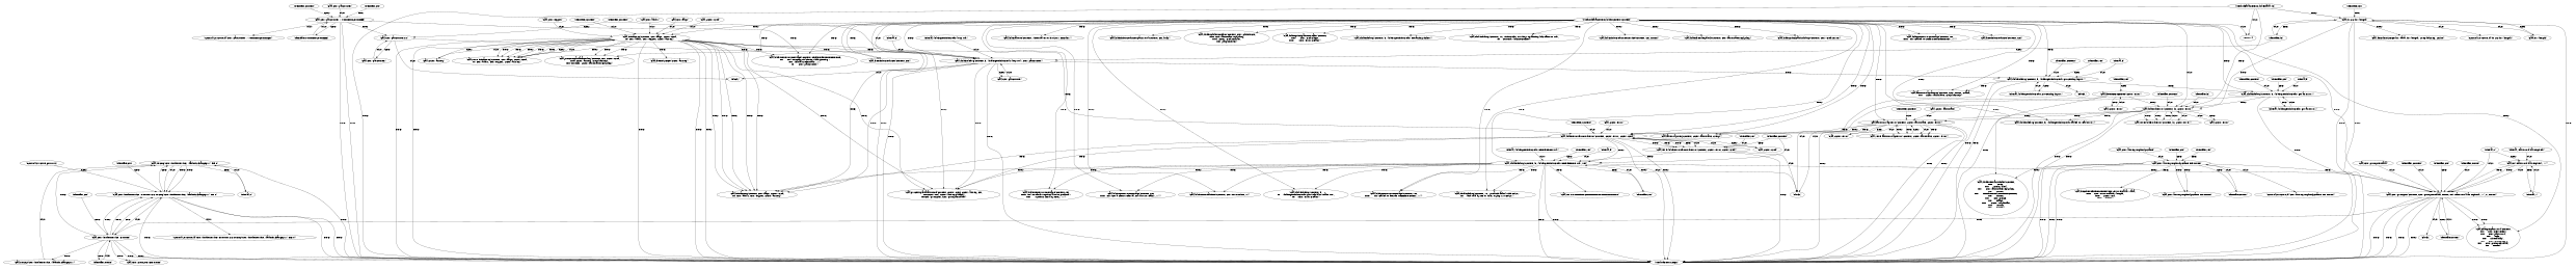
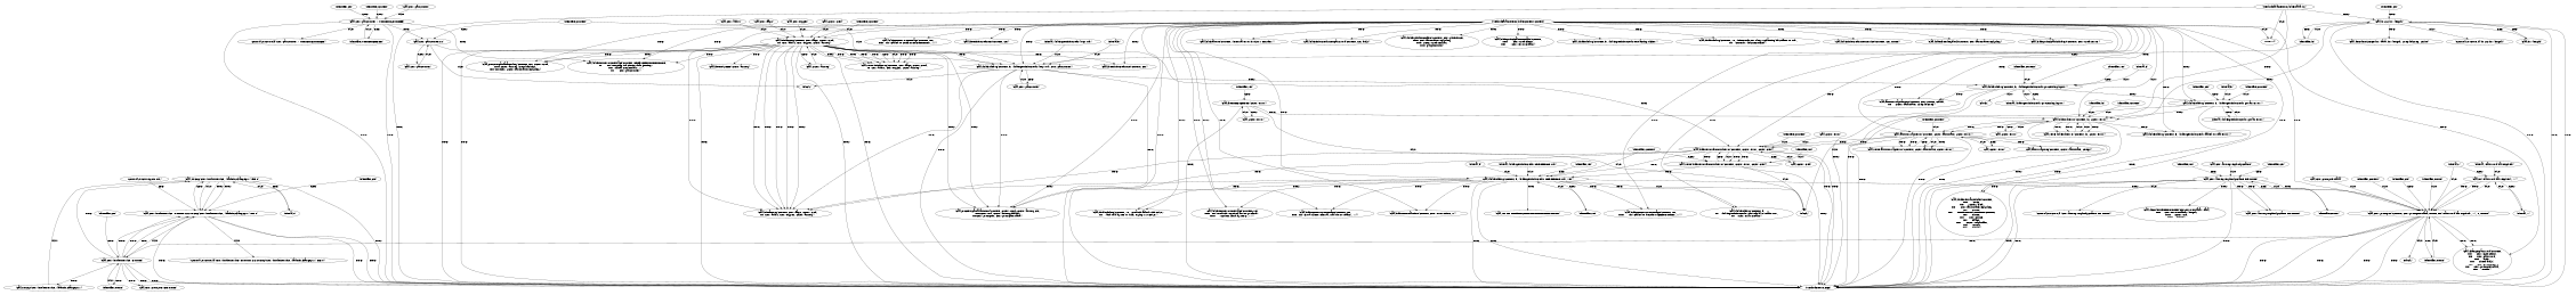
  digraph {
    n1 [label="(Call,strcmp(ctx->in_tkt_service, \"kadmin/changepw\") == 0)"]
    n2 [label="(Call,ctx->in_tkt_service != NULL && strcmp(ctx->in_tkt_service, \"kadmin/changepw\") == 0)"]
    n3 [label="(MethodReturn,RET)"]
    n4 [label="(Literal,0)"]
    n5 [label="(Call,ctx->in_tkt_service != NULL)"]
    n6 [label="(ControlStructure,if (ctx->in_tkt_service != NULL && strcmp(ctx->in_tkt_service, \"kadmin/changepw\") == 0))"]
    n7 [label="(Identifier,NULL)"]
    n8 [label="(Call,ctx->prompter == NULL)"]
    n9 [label="(Call,strcmp(ctx->in_tkt_service, \"kadmin/changepw\"))"]
    n10 [label="(Call,ctx->prompter(context, ctx->prompter_data, NULL, N_(\"Password has expired\", \"\"), 0, NULL))"]
    n11 [label="(Block,)"]
    n12 [label="(Identifier,NULL)"]
    n13 [label="(Call,change_password(context,\n\t\t\t\t      ctx->cred.client,\n\t\t\t\t      ctx->password,\n\t\t\t\t      buf2,\n\t\t\t\t      sizeof(buf2),\n\t\t\t\t      ctx->prompter,\n\t\t\t\t      ctx->prompter_data,\n\t\t\t\t      NULL))"]
    n14 [label="(Call,_krb5_debug(context, 5, \"krb5_get_init_creds: KRB-ERROR %d\", ret))"]
    n15 [label="(Call,krb5_set_error_message(context, ret,\n\t\t\t\t\t   N_(\"Got a client referral, not but no realm\", \"\")))"]
    n16 [label="(Block,)"]
    n17 [label="(Call,krb5_set_real_time(context, ctx->error.stime, -1))"]
    n18 [label="(Identifier,ret)"]
    n19 [label="(Call,krb5_set_error_message(context, ret,\n\t\t\t\t\t       N_(\"Failed to decode METHOD-DATA\", \"\")))"]
    n20 [label="(Call,_krb5_debug(context, 5,\n\t\t\t    \"krb5_get_init_creds: got referal to realm %s\",\n\t\t\t    *ctx->error.crealm))"]
    n21 [label="(Call,ret == KRB5KDC_ERR_PREAUTH_REQUIRED)"]
    n22 [label="(Call,_krb5_debug(context, 10, \"preauth failed with FAST, \"\n\t\t\t    \"and told by KD or user, trying w/o FAST\"))"]
    n23 [label="(Call,krb5_set_error_message(context, ret,\n\t\t\t\t\t   N_(\"Preauth required but no preauth \"\n\t\t\t\t\t      \"options send by KDC\", \"\")))"]
    n24 [label="(Call,process_pa_data_to_md(context, &ctx->cred, &ctx->as_req, ctx,\n\t\t\t\t&ctx->md, &ctx->as_req.padata,\n\t\t\t\tctx->prompter, ctx->prompter_data))"]
    n25 [label="(Call,init_as_req(context, ctx->flags, &ctx->cred,\n\t\t\t  ctx->addrs, ctx->etypes, &ctx->as_req))"]
    n26 [label="(Call,krb5_error_from_rd_error(context, &ctx->error, &ctx->cred))"]
    n27 [label="(Call,ret = krb5_error_from_rd_error(context, &ctx->error, &ctx->cred))"]
    n28 [label="(Call,&ctx->cred)"]
    n29 [label="(Call,fast_unwrap_error(context, &ctx->fast_state, &ctx->error))"]
    n30 [label="(Call,ret = fast_unwrap_error(context, &ctx->fast_state, &ctx->error))"]
    n31 [label="(Call,&ctx->error)"]
    n32 [label="(Call,fast_wrap_req(context, &ctx->fast_state, &req2))"]
    n33 [label="(Call,krb5_rd_error(context, in, &ctx->error))"]
    n34 [label="(Call,_krb5_debug(context, 5, \"krb5_get_init_creds: failed to read error\"))"]
    n35 [label="(Call,&ctx->error)"]
    n36 [label="(Call,ret = krb5_rd_error(context, in, &ctx->error))"]
    n37 [label="(Call,_krb5_debug(context, 5, \"krb5_get_init_creds: got an error\"))"]
    n38 [label="(Literal,\"krb5_get_init_creds: got an error\")"]
    n39 [label="(Call,_krb5_debug(context, 5, \"krb5_get_init_creds: processing input\"))"]
    n40 [label="(Block,)"]
    n41 [label="(Call,fast_unwrap_as_rep(context, ctx->nonce, &data,\n\t\t\t\t     &ctx->fast_state, &rep.kdc_rep))"]
    n42 [label="(Literal,\"krb5_get_init_creds: processing input\")"]
    n43 [label="(Call,_krb5_debug(context, 5, \"krb5_get_init_creds: loop %d\", ctx->pa_counter))"]
    n44 [label="(Call,ctx->pa_counter)"]
    n45 [label="(Block,)"]
    n46 [label="(Call,init_as_req(context, ctx->flags, &ctx->cred,\n\t\t\t  ctx->addrs, ctx->etypes, &ctx->as_req))"]
    n47 [label="(Call,&ctx->as_req)"]
    n48 [label="(Call,ret = init_as_req(context, ctx->flags, &ctx->cred,\n\t\t\t  ctx->addrs, ctx->etypes, &ctx->as_req))"]
    n49 [label="(Call,process_pa_data_to_key(context, ctx, &ctx->cred,\n\t\t\t\t\t &ctx->as_req, &rep.kdc_rep,\n\t\t\t\t\t hostinfo, &ctx->fast_state.reply_key))"]
    n50 [label="(Call,free_init_creds_ctx(context, ctx))"]
    n51 [label="(Call,krb5_set_error_message(context, KRB5_GET_IN_TKT_LOOP,\n\t\t\t       N_(\"Looping %d times while getting \"\n\t\t\t\t  \"initial credentials\", \"\"),\n\t\t\t       ctx->pa_counter))"]
    n52 [label="(Call,free_AS_REQ(&ctx->as_req))"]
    n53 [label="(MethodParameterIn,krb5_context context)"]
    n54 [label="(Call,krb5_set_error_message(context, ret,\n\t\t\t\t\t   N_(\"Failed to confirm PA-PKINIT-KX\", \"\")))"]
    n55 [label="(Call,free_init_creds_ctx(context, ctx))"]
    n56 [label="(Call,_krb5_extract_ticket(context,\n\t\t\t\t       &rep,\n\t\t\t\t       &ctx->cred,\n\t\t\t\t       ctx->fast_state.reply_key,\n\t\t\t\t       NULL,\n\t\t\t\t       KRB5_KU_AS_REP_ENC_PART,\n\t\t\t\t       NULL,\n\t\t\t\t       ctx->nonce,\n\t\t\t\t       eflags,\n \t\t\t\t       &ctx->req_buffer,\n \t\t\t\t       NULL,\n \t\t\t\t       NULL))"]
    n57 [label="(Call,krb5_abortx(context, \"internal error in ASN.1 encoder\"))"]
    n58 [label="(Call,krb5_init_creds_set_password(context, ctx, buf2))"]
    n59 [label="(Call,_krb5_pk_kx_confirm(context, ctx->pk_init_ctx,\n\t\t\t\t\t  ctx->fast_state.reply_key,\n\t\t\t\t\t  &ctx->cred.session,\n\t\t\t\t\t  pa_pkinit_kx))"]
    n60 [label="(Call,krb5_principal_set_realm(context,\n\t\t\t\t\t       ctx->cred.client,\n\t\t\t\t\t       *ctx->error.crealm))"]
    n61 [label="(Call,_krb5_debug(context, 5, \"krb5_get_init_creds: extracting ticket\"))"]
    n62 [label="(Call,_krb5_debug(context, 10, \"init_creds: err skew updateing kdc offset to %d\",\n\t\t\t    context->kdc_sec_offset))"]
    n63 [label="(Call,krb5_init_creds_set_service(context, ctx, NULL))"]
    n64 [label="(Call,krb5_free_keyblock(context, ctx->fast_state.reply_key))"]
    n65 [label="(Call,krb5_principal_is_krbtgt(context, ctx->cred.server))"]
    1000114
    n67 [label="(Call,ctx->pa_counter++)"]
    n68 [label="(Call,ctx->pa_counter)"]
    n69 [label="(Call,ctx->pa_counter > MAX_PA_COUNTER)"]
    n70 [label="(ControlStructure,if (ctx->pa_counter > MAX_PA_COUNTER))"]
-   n71 [label="(Identifier,MAX_PA_COUNTER)"]
+   n71 [label="(Identifier,MAX_PA_ERROR)"]
    n72 [label="(Call,in && in->length)"]
    n73 [label="(Identifier,in)"]
    n74 [label="(Call,decode_AS_REP(in->data, in->length, &rep.kdc_rep, &size))"]
    n75 [label="(ControlStructure,if (in && in->length))"]
    n76 [label="(Call,in->length)"]
    n77 [label="(MethodParameterIn,krb5_data *in)"]
    n78 [label="(Call,free_KRB_ERROR(&ctx->error))"]
    n79 [label="(Call,&ctx->error)"]
    n80 [label="(Call,ctx->as_req.req_body.cname == NULL)"]
    n81 [label="(ControlStructure,if (ctx->as_req.req_body.cname == NULL))"]
    n82 [label="(Call,decode_METHOD_DATA(ctx->error.e_data->data,\n\t\t\t\t\t     ctx->error.e_data->length,\n\t\t\t\t\t     &ctx->md,\n\t\t\t\t\t     NULL))"]
    n83 [label="(Call,ctx->as_req.req_body.cname == NULL)"]
    n84 [label="(Identifier,NULL)"]
    n85 [label="(Call,N_(\"Password has expired\", \"\"))"]
    n86 [label="(Literal,\"\")"]
    n87 [label="(Literal,5)"]
    n88 [label="(Identifier,ctx)"]
    n89 [label="(Literal,0)"]
    n90 [label="(Identifier,context)"]
    n91 [label="(Identifier,context)"]
    n92 [label="(Identifier,context)"]
    n93 [label="(Literal,\"krb5_get_init_creds: loop %d\")"]
    n94 [label="(Identifier,context)"]
    n95 [label="(Literal,5)"]
    n96 [label="(Identifier,context)"]
    n97 [label="(Identifier,ret)"]
    n98 [label="(Identifier,ctx)"]
    n99 [label="(Identifier,ctx)"]
    n100 [label="(Literal,\"Password has expired\")"]
    n101 [label="(Identifier,ret)"]
    n102 [label="(Identifier,context)"]
    n103 [label="(Call,ctx->addrs)"]
    n104 [label="(Literal,\"krb5_get_init_creds: KRB-ERROR %d\")"]
    n105 [label="(Call,ctx->flags)"]
    n106 [label="(Identifier,in)"]
    n107 [label="(Call,&ctx->cred)"]
    n108 [label="(Identifier,ret)"]
    n109 [label="(Call,ctx->prompter_data)"]
    n110 [label="(Identifier,context)"]
    n111 [label="(Identifier,context)"]
    n112 [label="(Literal,5)"]
    n113 [label="(Identifier,context)"]
    n114 [label="(Identifier,ctx)"]
    n115 [label="(Identifier,ctx)"]
-   n116 [label="(Call,&ctx->fast_state)"]
    n117 [label="(ControlStructure,goto out;)"]
    n118 [label="(Literal,5)"]
    n119 [label="(Identifier,ret)"]
    n120 [label="(Call,ctx->etypes)"]
    n121 [label="(Call,ctx->as_req.req_body.cname)"]
    n122 [label="(Identifier,context)"]
    n123 [label="(Call,&ctx->error)"]
    n124 [label="(Identifier,ctx)"]
    n125 [label="(Identifier,ctx)"]
    n126 [label="(Call,ctx->pa_counter)"]
    n127 [label="(Identifier,ret)"]
    n128 [label="(Identifier,NULL)"]
    n1 -> n2 [label="AST: "]
    n1 -> n2 [label="DDG: "]
    n1 -> n2 [label="DDG: "]
    n1 -> n3 [label="DDG: "]
    n1 -> n4 [label="CFG: "]
    n2 -> n1 [label="CFG: "]
    n2 -> n3 [label="DDG: "]
    n2 -> n3 [label="DDG: "]
    n2 -> n3 [label="DDG: "]
    n2 -> n5 [label="CFG: "]
    n2 -> n6 [label="AST: "]
    n4 -> n1 [label="AST: "]
    n5 -> n1 [label="DDG: "]
    n5 -> n2 [label="AST: "]
    n5 -> n2 [label="DDG: "]
    n5 -> n2 [label="DDG: "]
    n5 -> n3 [label="DDG: "]
    n5 -> n3 [label="DDG: "]
    n5 -> n7 [label="CFG: "]
    n5 -> n8 [label="DDG: "]
    n5 -> n9 [label="DDG: "]
    n7 -> n5 [label="AST: "]
    n9 -> n1 [label="AST: "]
    n10 -> n3 [label="DDG: "]
    n10 -> n3 [label="DDG: "]
    n10 -> n3 [label="DDG: "]
    n10 -> n3 [label="DDG: "]
    n10 -> n5 [label="DDG: "]
    n10 -> n11 [label="AST: "]
    n10 -> n12 [label="CFG: "]
    n10 -> n13 [label="DDG: "]
    n10 -> n13 [label="DDG: "]
    n12 -> n10 [label="AST: "]
    n14 -> n3 [label="DDG: "]
    n14 -> n3 [label="DDG: "]
    n14 -> n10 [label="DDG: "]
    n14 -> n15 [label="DDG: "]
    n14 -> n16 [label="AST: "]
    n14 -> n17 [label="DDG: "]
    n14 -> n18 [label="CFG: "]
    n14 -> n19 [label="DDG: "]
    n14 -> n20 [label="DDG: "]
    n14 -> n21 [label="DDG: "]
    n14 -> n22 [label="DDG: "]
    n14 -> n23 [label="DDG: "]
    n14 -> n24 [label="DDG: "]
    n14 -> n25 [label="DDG: "]
    n18 -> n14 [label="AST: "]
    n26 -> n3 [label="DDG: "]
    n26 -> n3 [label="DDG: "]
    n26 -> n14 [label="DDG: "]
    n26 -> n24 [label="DDG: "]
    n26 -> n25 [label="DDG: "]
    n26 -> n27 [label="AST: "]
    n26 -> n27 [label="DDG: "]
    n26 -> n27 [label="DDG: "]
    n26 -> n27 [label="DDG: "]
    n26 -> n28 [label="CFG: "]
    n27 -> n3 [label="DDG: "]
    n27 -> n14 [label="DDG: "]
    n27 -> n16 [label="AST: "]
    n27 -> n26 [label="CFG: "]
    n28 -> n26 [label="AST: "]
    n29 -> n3 [label="DDG: "]
    n29 -> n3 [label="DDG: "]
    n29 -> n3 [label="DDG: "]
    n29 -> n26 [label="DDG: "]
    n29 -> n26 [label="DDG: "]
    n29 -> n30 [label="AST: "]
    n29 -> n30 [label="DDG: "]
    n29 -> n30 [label="DDG: "]
    n29 -> n30 [label="DDG: "]
    n29 -> n31 [label="CFG: "]
    n29 -> n32 [label="DDG: "]
    n30 -> n29 [label="CFG: "]
    n31 -> n29 [label="AST: "]
    n33 -> n3 [label="DDG: "]
    n33 -> n3 [label="DDG: "]
    n33 -> n29 [label="DDG: "]
    n33 -> n29 [label="DDG: "]
    n33 -> n34 [label="DDG: "]
    n33 -> n35 [label="CFG: "]
    n33 -> n36 [label="AST: "]
    n33 -> n36 [label="DDG: "]
    n33 -> n36 [label="DDG: "]
    n33 -> n36 [label="DDG: "]
    n35 -> n33 [label="AST: "]
    n36 -> n33 [label="AST: "]
    n37 -> n3 [label="DDG: "]
    n37 -> n16 [label="AST: "]
    n37 -> n33 [label="DDG: "]
    n37 -> n38 [label="CFG: "]
    n38 -> n37 [label="AST: "]
    n39 -> n3 [label="DDG: "]
    n39 -> n3 [label="DDG: "]
    n39 -> n37 [label="DDG: "]
    n39 -> n40 [label="AST: "]
    n39 -> n41 [label="DDG: "]
    n39 -> n42 [label="CFG: "]
    n42 -> n39 [label="AST: "]
    n43 -> n3 [label="DDG: "]
    n43 -> n3 [label="DDG: "]
    n43 -> n24 [label="DDG: "]
    n43 -> n25 [label="DDG: "]
    n43 -> n39 [label="DDG: "]
    n43 -> n44 [label="CFG: "]
    n43 -> n45 [label="AST: "]
    n44 -> n43 [label="AST: "]
    n46 -> n3 [label="DDG: "]
    n46 -> n3 [label="DDG: "]
    n46 -> n3 [label="DDG: "]
    n46 -> n3 [label="DDG: "]
    n46 -> n3 [label="DDG: "]
    n46 -> n24 [label="DDG: "]
    n46 -> n24 [label="DDG: "]
    n46 -> n25 [label="DDG: "]
    n46 -> n25 [label="DDG: "]
    n46 -> n25 [label="DDG: "]
    n46 -> n25 [label="DDG: "]
    n46 -> n25 [label="DDG: "]
    n46 -> n26 [label="DDG: "]
    n46 -> n43 [label="DDG: "]
    n46 -> n47 [label="CFG: "]
    n46 -> n48 [label="AST: "]
    n46 -> n48 [label="DDG: "]
    n46 -> n48 [label="DDG: "]
    n46 -> n48 [label="DDG: "]
    n46 -> n48 [label="DDG: "]
    n46 -> n48 [label="DDG: "]
    n46 -> n48 [label="DDG: "]
    n46 -> n49 [label="DDG: "]
    n46 -> n49 [label="DDG: "]
    n46 -> n50 [label="DDG: "]
    n46 -> n51 [label="DDG: "]
    n46 -> n52 [label="DDG: "]
    n47 -> n46 [label="AST: "]
    n48 -> n46 [label="CFG: "]
    n53 -> n3 [label="DDG: "]
    n53 -> n10 [label="DDG: "]
    n53 -> n13 [label="DDG: "]
    n53 -> n14 [label="DDG: "]
    n53 -> n15 [label="DDG: "]
    n53 -> n17 [label="DDG: "]
    n53 -> n19 [label="DDG: "]
    n53 -> n20 [label="DDG: "]
    n53 -> n22 [label="DDG: "]
    n53 -> n23 [label="DDG: "]
    n53 -> n24 [label="DDG: "]
    n53 -> n25 [label="DDG: "]
    n53 -> n26 [label="DDG: "]
    n53 -> n29 [label="DDG: "]
-   n53 -> n32 [label="DDG: "]
    n53 -> n33 [label="AST: "]
    n53 -> n34 [label="DDG: "]
    n53 -> n37 [label="DDG: "]
    n53 -> n39 [label="DDG: "]
    n53 -> n41 [label="DDG: "]
    n53 -> n43 [label="DDG: "]
    n53 -> n46 [label="DDG: "]
    n53 -> n49 [label="DDG: "]
    n53 -> n50 [label="DDG: "]
    n53 -> n51 [label="DDG: "]
    n53 -> n54 [label="DDG: "]
    n53 -> n55 [label="DDG: "]
    n53 -> n56 [label="DDG: "]
    n53 -> n57 [label="DDG: "]
    n53 -> n58 [label="DDG: "]
    n53 -> n59 [label="DDG: "]
    n53 -> n60 [label="DDG: "]
    n53 -> n61 [label="DDG: "]
    n53 -> n62 [label="DDG: "]
    n53 -> n63 [label="DDG: "]
    n53 -> n64 [label="DDG: "]
    n53 -> n65 [label="DDG: "]
    n53 -> 1000114 [label="AST: "]
    n67 -> n43 [label="DDG: "]
    n67 -> n45 [label="AST: "]
    n67 -> n68 [label="CFG: "]
    n68 -> n67 [label="AST: "]
    n69 -> n3 [label="DDG: "]
    n69 -> n3 [label="DDG: "]
    n69 -> n51 [label="DDG: "]
    n69 -> n67 [label="DDG: "]
    n69 -> n70 [label="AST: "]
    n69 -> n71 [label="CFG: "]
    n71 -> n69 [label="AST: "]
    n72 -> n3 [label="DDG: "]
    n72 -> n3 [label="DDG: "]
    n72 -> n3 [label="DDG: "]
    n72 -> n33 [label="DDG: "]
    n72 -> n73 [label="CFG: "]
    n72 -> n74 [label="DDG: "]
    n72 -> n75 [label="AST: "]
    n72 -> n76 [label="CFG: "]
    n73 -> n43 [label="CFG: "]
    n73 -> n72 [label="AST: "]
-   n76 -> n72 [label="AST: "]
+   n76 -> n72 [label="CFG: "]
    n77 -> n3 [label="DDG: "]
    n77 -> n33 [label="DDG: "]
    n77 -> 1000114 [label="AST: "]
    n77 -> n72 [label="DDG: "]
    n78 -> n3 [label="DDG: "]
    n78 -> n16 [label="AST: "]
    n78 -> n33 [label="DDG: "]
    n78 -> n79 [label="CFG: "]
    n79 -> n78 [label="AST: "]
    n80 -> n3 [label="DDG: "]
    n80 -> n3 [label="DDG: "]
    n80 -> n3 [label="DDG: "]
    n80 -> n10 [label="DDG: "]
    n80 -> n56 [label="DDG: "]
    n80 -> n81 [label="AST: "]
    n80 -> n82 [label="DDG: "]
    n80 -> n83 [label="DDG: "]
    n80 -> n83 [label="DDG: "]
    n80 -> n84 [label="CFG: "]
    n84 -> n80 [label="AST: "]
    n85 -> n10 [label="AST: "]
    n85 -> n10 [label="DDG: "]
    n85 -> n10 [label="DDG: "]
    n85 -> n86 [label="CFG: "]
    n86 -> n85 [label="AST: "]
    n87 -> n37 [label="AST: "]
    n88 -> n69 [label="CFG: "]
    n89 -> n10 [label="AST: "]
    n89 -> n85 [label="CFG: "]
    n90 -> n29 [label="AST: "]
    n91 -> n46 [label="AST: "]
    n92 -> n39 [label="AST: "]
    n93 -> n43 [label="AST: "]
    n94 -> n26 [label="AST: "]
    n95 -> n43 [label="AST: "]
    n96 -> n43 [label="AST: "]
    n96 -> n67 [label="CFG: "]
    n97 -> n80 [label="CFG: "]
    n98 -> n2 [label="CFG: "]
    n99 -> n72 [label="CFG: "]
    n100 -> n85 [label="AST: "]
    n101 -> n39 [label="CFG: "]
    n102 -> n37 [label="AST: "]
    n103 -> n46 [label="AST: "]
    n104 -> n14 [label="AST: "]
    n105 -> n46 [label="AST: "]
    n106 -> n33 [label="AST: "]
    n107 -> n46 [label="AST: "]
    n108 -> n14 [label="CFG: "]
    n109 -> n10 [label="AST: "]
    n110 -> n69 [label="CFG: "]
    n111 -> n14 [label="AST: "]
    n111 -> n27 [label="CFG: "]
    n112 -> n14 [label="AST: "]
    n113 -> n10 [label="AST: "]
    n114 -> n10 [label="CFG: "]
    n115 -> n37 [label="CFG: "]
-   n116 -> n29 [label="AST: "]
    n117 -> n2 [label="CFG: "]
    n118 -> n39 [label="AST: "]
    n119 -> n27 [label="AST: "]
    n120 -> n46 [label="AST: "]
    n121 -> n80 [label="AST: "]
    n122 -> n33 [label="AST: "]
    n123 -> n26 [label="AST: "]
    n124 -> n80 [label="CFG: "]
    n125 -> n5 [label="CFG: "]
    n126 -> n69 [label="AST: "]
    n127 -> n78 [label="CFG: "]
    n128 -> n10 [label="AST: "]
  }
